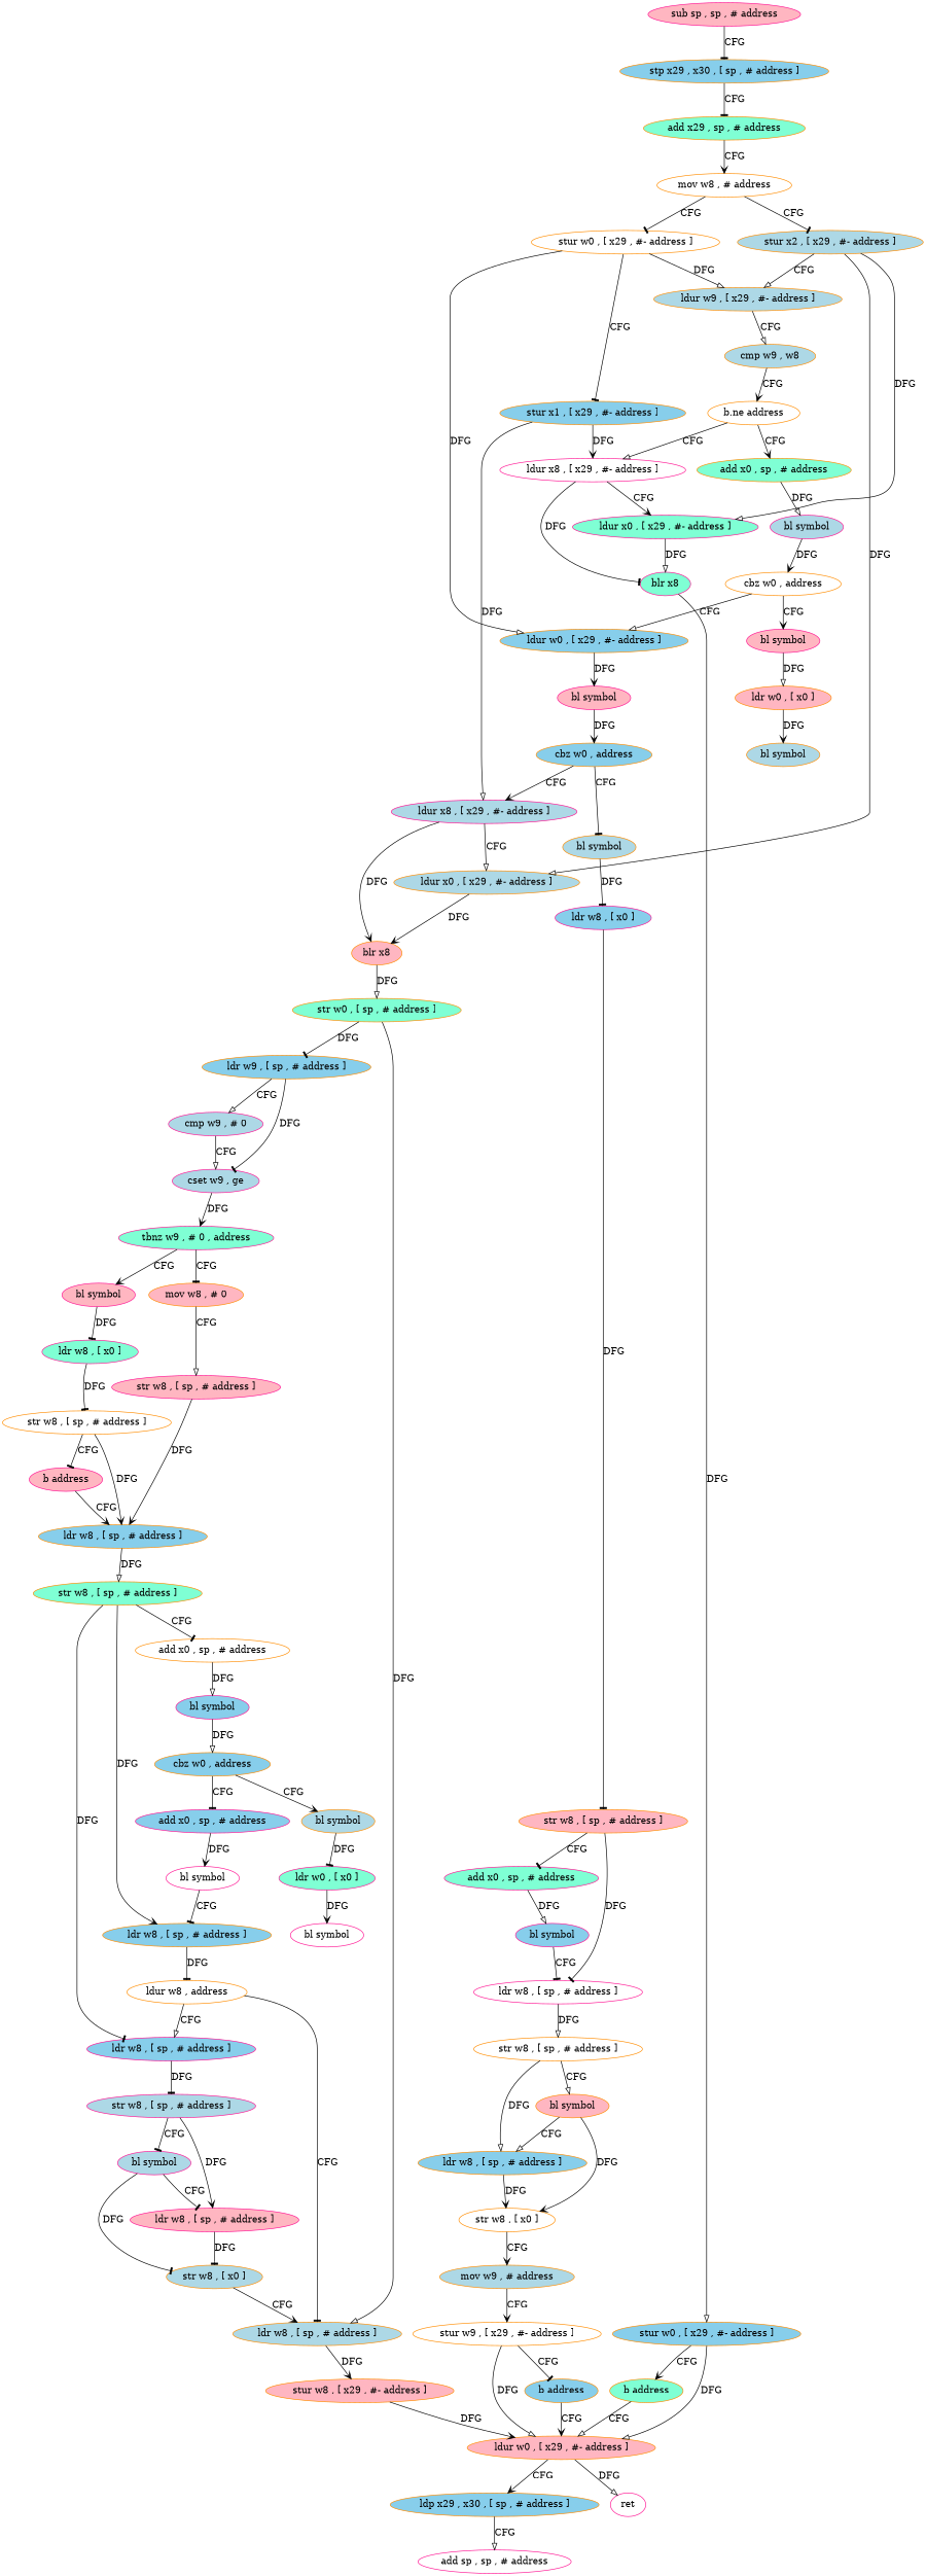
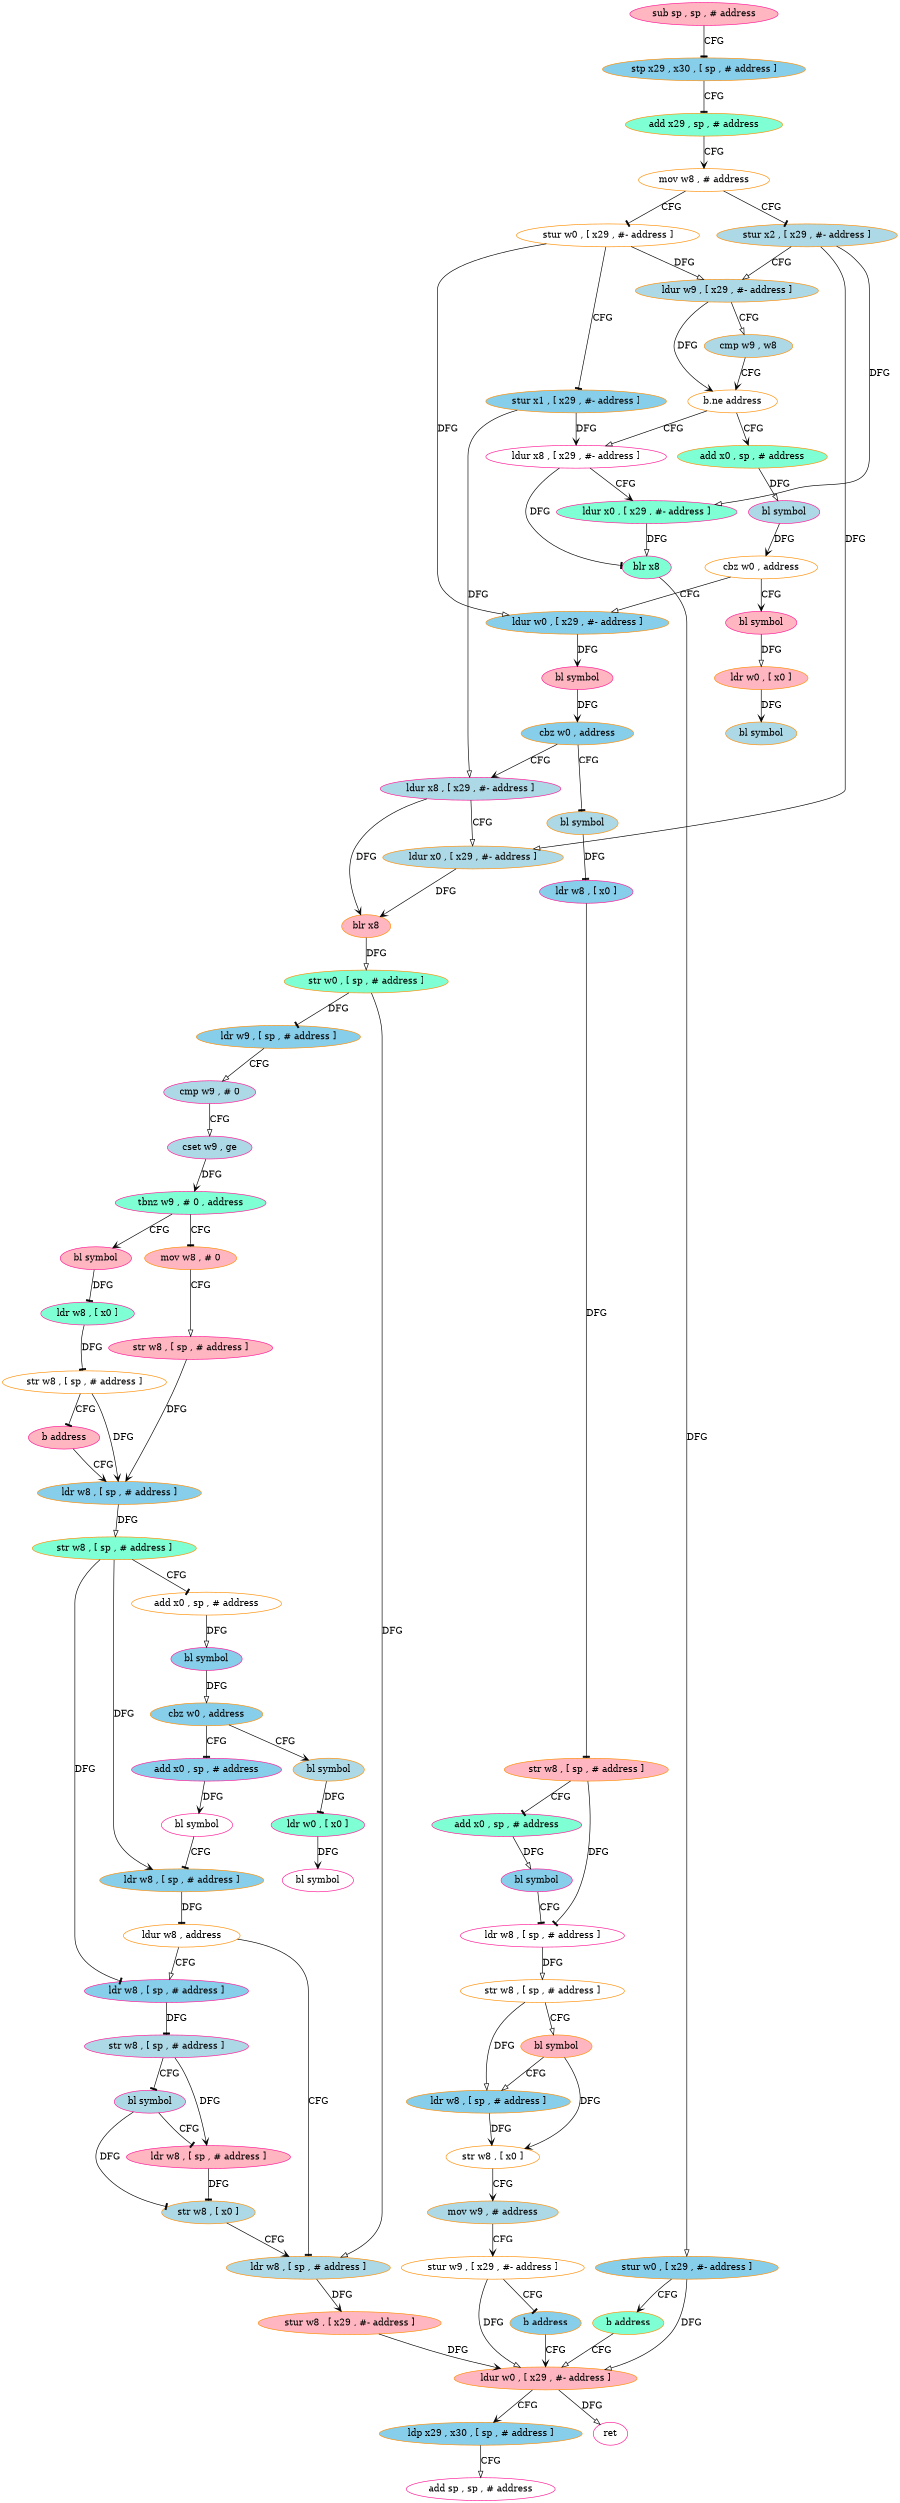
  digraph {
    node [color=darkorange fillcolor=skyblue style=filled]
    edge [arrowhead=vee]
    n1 [color=deeppink fillcolor=lightpink label="sub sp , sp , # address"]
    n2 [label="stp x29 , x30 , [ sp , # address ]"]
    n3 [fillcolor=aquamarine label="add x29 , sp , # address"]
    n4 [fillcolor=white label="mov w8 , # address"]
    n5 [fillcolor=white label="stur w0 , [ x29 , #- address ]"]
    n6 [fillcolor=lightblue label="stur x2 , [ x29 , #- address ]"]
    n7 [label="stur x1 , [ x29 , #- address ]"]
    n8 [fillcolor=lightblue label="ldur w9 , [ x29 , #- address ]"]
    n9 [label="ldur w0 , [ x29 , #- address ]"]
    n10 [color=deeppink fillcolor=white label="ldur x8 , [ x29 , #- address ]"]
    n11 [color=deeppink fillcolor=lightblue label="ldur x8 , [ x29 , #- address ]"]
    n12 [fillcolor=lightblue label="cmp w9 , w8"]
    n13 [fillcolor=white label="b.ne address"]
    n14 [color=deeppink fillcolor=lightpink label="bl symbol"]
    n15 [color=deeppink fillcolor=aquamarine label="ldur x0 , [ x29 , #- address ]"]
    n16 [fillcolor=lightblue label="ldur x0 , [ x29 , #- address ]"]
    n17 [color=deeppink fillcolor=aquamarine label="blr x8"]
    n18 [fillcolor=lightpink label="blr x8"]
    n19 [fillcolor=aquamarine label="add x0 , sp , # address"]
    n20 [color=deeppink fillcolor=lightblue label="bl symbol"]
    n21 [fillcolor=white label="cbz w0 , address"]
    n22 [label="stur w0 , [ x29 , #- address ]"]
    n23 [color=deeppink fillcolor=lightpink label="bl symbol"]
    n24 [fillcolor=lightpink label="ldr w0 , [ x0 ]"]
    n25 [label="cbz w0 , address"]
    n26 [fillcolor=lightblue label="bl symbol"]
    n27 [fillcolor=aquamarine label="b address"]
    n28 [fillcolor=lightpink label="ldur w0 , [ x29 , #- address ]"]
    n29 [label="ldp x29 , x30 , [ sp , # address ]"]
    n30 [color=deeppink fillcolor=white label=ret]
    n31 [color=deeppink fillcolor=white label="add sp , sp , # address"]
    n32 [fillcolor=lightblue label="bl symbol"]
    n33 [color=deeppink label="ldr w8 , [ x0 ]"]
    n34 [fillcolor=aquamarine label="str w0 , [ sp , # address ]"]
    n35 [fillcolor=lightpink label="str w8 , [ sp , # address ]"]
    n36 [label="ldr w9 , [ sp , # address ]"]
    n37 [fillcolor=lightblue label="ldr w8 , [ sp , # address ]"]
    n38 [color=deeppink fillcolor=lightblue label="cmp w9 , # 0"]
    n39 [color=deeppink fillcolor=lightblue label="cset w9 , ge"]
    n40 [fillcolor=lightpink label="stur w8 , [ x29 , #- address ]"]
    n41 [color=deeppink fillcolor=aquamarine label="tbnz w9 , # 0 , address"]
    n42 [fillcolor=lightpink label="mov w8 , # 0"]
    n43 [color=deeppink fillcolor=lightpink label="bl symbol"]
    n44 [color=deeppink fillcolor=lightpink label="str w8 , [ sp , # address ]"]
    n45 [color=deeppink fillcolor=aquamarine label="ldr w8 , [ x0 ]"]
    n46 [label="ldr w8 , [ sp , # address ]"]
    n47 [fillcolor=white label="str w8 , [ sp , # address ]"]
    n48 [color=deeppink fillcolor=aquamarine label="add x0 , sp , # address"]
    n49 [color=deeppink fillcolor=white label="ldr w8 , [ sp , # address ]"]
    n50 [color=deeppink label="bl symbol"]
    n51 [fillcolor=white label="str w8 , [ sp , # address ]"]
    n52 [fillcolor=lightpink label="bl symbol"]
    n53 [label="ldr w8 , [ sp , # address ]"]
    n54 [fillcolor=white label="str w8 , [ x0 ]"]
    n55 [fillcolor=lightblue label="mov w9 , # address"]
    n56 [fillcolor=white label="stur w9 , [ x29 , #- address ]"]
    n57 [label="b address"]
    n58 [fillcolor=aquamarine label="str w8 , [ sp , # address ]"]
    n59 [label="ldr w8 , [ sp , # address ]"]
    n60 [color=deeppink label="ldr w8 , [ sp , # address ]"]
    n61 [fillcolor=white label="add x0 , sp , # address"]
    n62 [color=deeppink fillcolor=lightpink label="b address"]
    n63 [color=deeppink label="add x0 , sp , # address"]
    n64 [color=deeppink fillcolor=white label="bl symbol"]
    n65 [fillcolor=white label="ldur w8 , address"]
    n66 [color=deeppink fillcolor=lightblue label="str w8 , [ sp , # address ]"]
    n67 [color=deeppink fillcolor=lightblue label="bl symbol"]
    n68 [color=deeppink fillcolor=lightpink label="ldr w8 , [ sp , # address ]"]
    n69 [fillcolor=lightblue label="bl symbol"]
    n70 [color=deeppink fillcolor=aquamarine label="ldr w0 , [ x0 ]"]
    n71 [color=deeppink fillcolor=white label="bl symbol"]
    n72 [color=deeppink label="bl symbol"]
    n73 [label="cbz w0 , address"]
    n74 [fillcolor=lightblue label="str w8 , [ x0 ]"]
    n1 -> n2 [arrowhead=tee label=CFG]
    n2 -> n3 [arrowhead=tee label=CFG]
    n3 -> n4 [label=CFG]
    n4 -> n5 [arrowhead=tee label=CFG]
    n4 -> n6 [arrowhead=tee label=CFG]
    n5 -> n7 [arrowhead=tee label=CFG]
    n5 -> n8 [arrowhead=onormal label=DFG]
    n5 -> n9 [arrowhead=onormal label=DFG]
    n6 -> n8 [arrowhead=onormal label=CFG]
    n6 -> n15 [arrowhead=onormal label=DFG]
    n6 -> n16 [arrowhead=onormal label=DFG]
    n7 -> n10 [label=DFG]
    n7 -> n11 [arrowhead=onormal label=DFG]
    n8 -> n12 [arrowhead=onormal label=CFG]
+   n8 -> n13 [label=DFG]
    n9 -> n14 [label=DFG]
    n10 -> n15 [label=CFG]
    n10 -> n17 [arrowhead=tee label=DFG]
    n11 -> n16 [arrowhead=onormal label=CFG]
    n11 -> n18 [label=DFG]
    n12 -> n13 [label=CFG]
    n13 -> n10 [arrowhead=onormal label=CFG]
    n13 -> n19 [label=CFG]
    n14 -> n25 [label=DFG]
    n15 -> n17 [arrowhead=onormal label=DFG]
    n16 -> n18 [label=DFG]
    n17 -> n22 [arrowhead=onormal label=DFG]
    n18 -> n34 [arrowhead=onormal label=DFG]
    n19 -> n20 [arrowhead=onormal label=DFG]
    n20 -> n21 [label=DFG]
    n21 -> n9 [arrowhead=onormal label=CFG]
    n21 -> n23 [label=CFG]
    n22 -> n27 [label=CFG]
    n22 -> n28 [arrowhead=onormal label=DFG]
    n23 -> n24 [arrowhead=onormal label=DFG]
    n24 -> n26 [label=DFG]
    n25 -> n11 [label=CFG]
    n25 -> n32 [arrowhead=tee label=CFG]
    n27 -> n28 [arrowhead=onormal label=CFG]
    n28 -> n29 [label=CFG]
    n28 -> n30 [arrowhead=onormal label=DFG]
    n29 -> n31 [arrowhead=onormal label=CFG]
    n32 -> n33 [arrowhead=tee label=DFG]
    n33 -> n35 [arrowhead=tee label=DFG]
    n34 -> n36 [arrowhead=tee label=DFG]
    n34 -> n37 [arrowhead=onormal label=DFG]
    n35 -> n48 [arrowhead=tee label=CFG]
    n35 -> n49 [arrowhead=tee label=DFG]
    n36 -> n38 [arrowhead=onormal label=CFG]
-   n36 -> n39 [arrowhead=tee label=DFG]
    n37 -> n40 [label=DFG]
    n38 -> n39 [arrowhead=onormal label=CFG]
    n39 -> n41 [label=DFG]
    n40 -> n28 [label=DFG]
    n41 -> n42 [arrowhead=tee label=CFG]
    n41 -> n43 [label=CFG]
    n42 -> n44 [arrowhead=onormal label=CFG]
    n43 -> n45 [arrowhead=tee label=DFG]
    n44 -> n46 [label=DFG]
    n45 -> n47 [arrowhead=tee label=DFG]
    n46 -> n58 [arrowhead=onormal label=DFG]
    n47 -> n46 [label=DFG]
    n47 -> n62 [arrowhead=tee label=CFG]
    n48 -> n50 [arrowhead=onormal label=DFG]
    n49 -> n51 [arrowhead=onormal label=DFG]
    n50 -> n49 [arrowhead=tee label=CFG]
    n51 -> n52 [arrowhead=onormal label=CFG]
    n51 -> n53 [arrowhead=onormal label=DFG]
    n52 -> n53 [arrowhead=onormal label=CFG]
    n52 -> n54 [label=DFG]
    n53 -> n54 [label=DFG]
    n54 -> n55 [label=CFG]
    n55 -> n56 [label=CFG]
    n56 -> n28 [arrowhead=onormal label=DFG]
    n56 -> n57 [arrowhead=tee label=CFG]
    n57 -> n28 [label=CFG]
    n58 -> n59 [label=DFG]
    n58 -> n60 [arrowhead=tee label=DFG]
    n58 -> n61 [arrowhead=tee label=CFG]
    n59 -> n65 [arrowhead=tee label=DFG]
    n60 -> n66 [arrowhead=tee label=DFG]
    n61 -> n72 [arrowhead=onormal label=DFG]
    n62 -> n46 [label=CFG]
    n63 -> n64 [label=DFG]
    n64 -> n59 [arrowhead=tee label=CFG]
    n65 -> n37 [arrowhead=tee label=CFG]
    n65 -> n60 [arrowhead=onormal label=CFG]
    n66 -> n67 [arrowhead=tee label=CFG]
    n66 -> n68 [label=DFG]
    n67 -> n68 [arrowhead=tee label=CFG]
    n67 -> n74 [arrowhead=tee label=DFG]
    n68 -> n74 [arrowhead=tee label=DFG]
    n69 -> n70 [arrowhead=tee label=DFG]
    n70 -> n71 [label=DFG]
    n72 -> n73 [arrowhead=onormal label=DFG]
    n73 -> n63 [arrowhead=tee label=CFG]
    n73 -> n69 [label=CFG]
    n74 -> n37 [label=CFG]
  }
